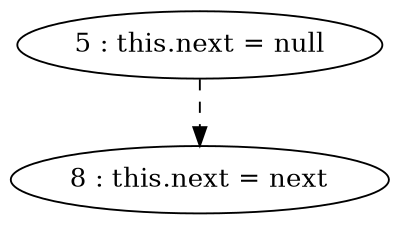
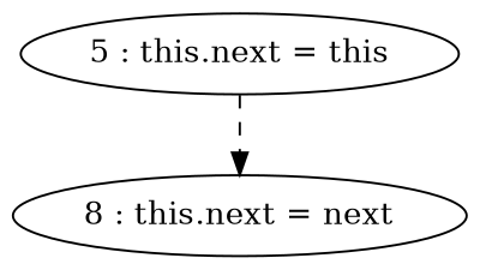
  digraph {
-   "5 : this.next = null"
+   "5 : this.next = null" [label="5 : this.next = this"]
    "8 : this.next = next"
    "5 : this.next = null" -> "8 : this.next = next" [style=dashed]
  }
